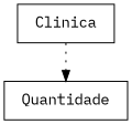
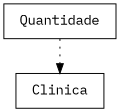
  digraph {
    fontname="IBM Plex Mono"
    node [shape=box fontname="IBM Plex Mono"]
    n1 [label=" Clinica "]
    n2 [label=" Quantidade "]
-   n1 -> n2 [style=dotted fontname="IBM Plex Mono"]
+   n2 -> n1 [style=dotted fontname="IBM Plex Mono"]
  }
